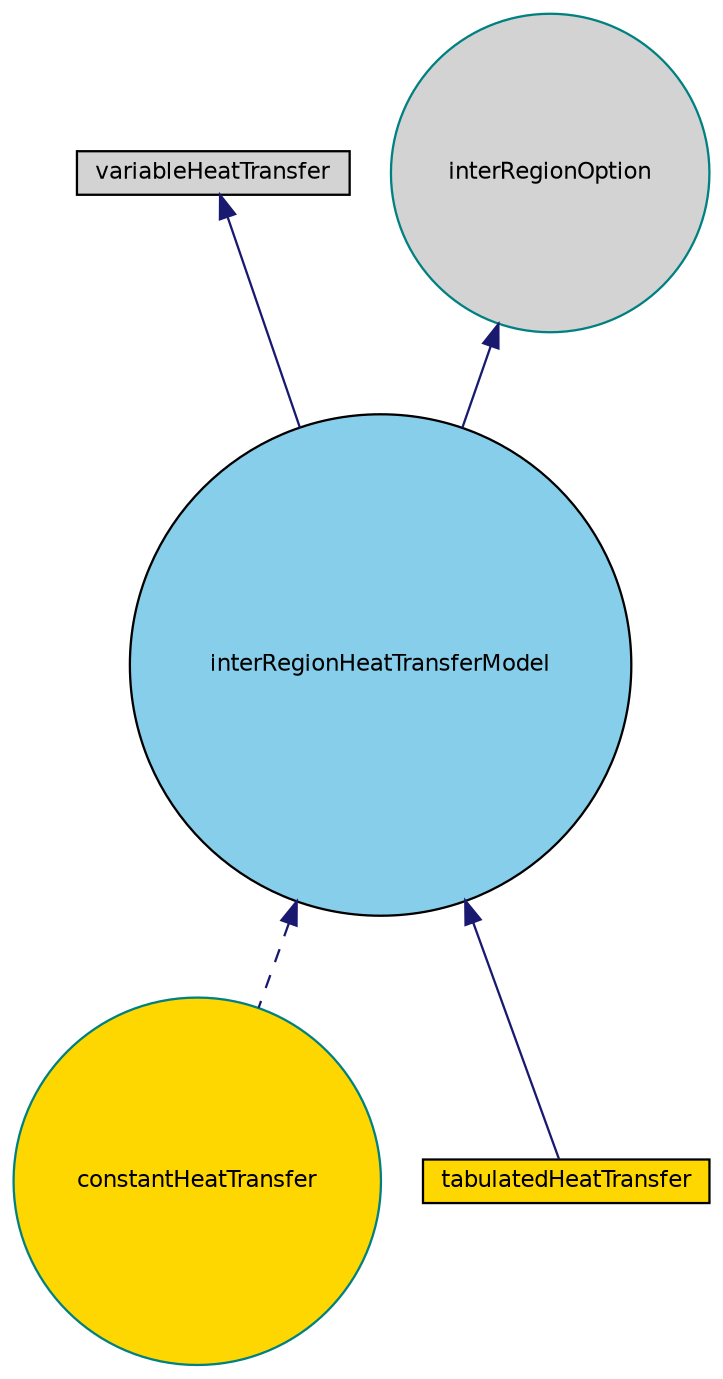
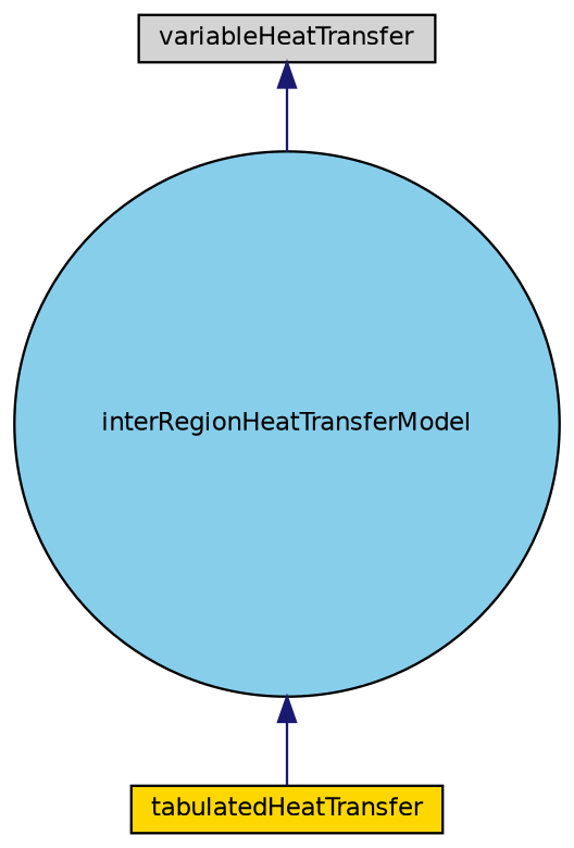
  digraph {
    node [color=black fillcolor=gold fontname=Helvetica fontsize=10 shape=circle style=filled]
    edge [color=midnightblue dir=back fontname=Helvetica fontsize=10 labelfontname=Helvetica labelfontsize=10 style=solid]
    n1 [fillcolor=skyblue fontcolor=black height=0.2 label=interRegionHeatTransferModel width=0.4]
-   n2 [color=teal height=0.2 label=constantHeatTransfer width=0.4]
    n3 [height=0.2 label=tabulatedHeatTransfer shape=box width=0.4]
    n4 [fillcolor=lightgrey height=0.2 label=variableHeatTransfer shape=box width=0.4]
-   n5 [color=teal fillcolor=lightgrey height=0.2 label=interRegionOption width=0.4]
-   n1 -> n2 [style=dashed]
    n1 -> n3
    n4 -> n1
-   n5 -> n1
  }
